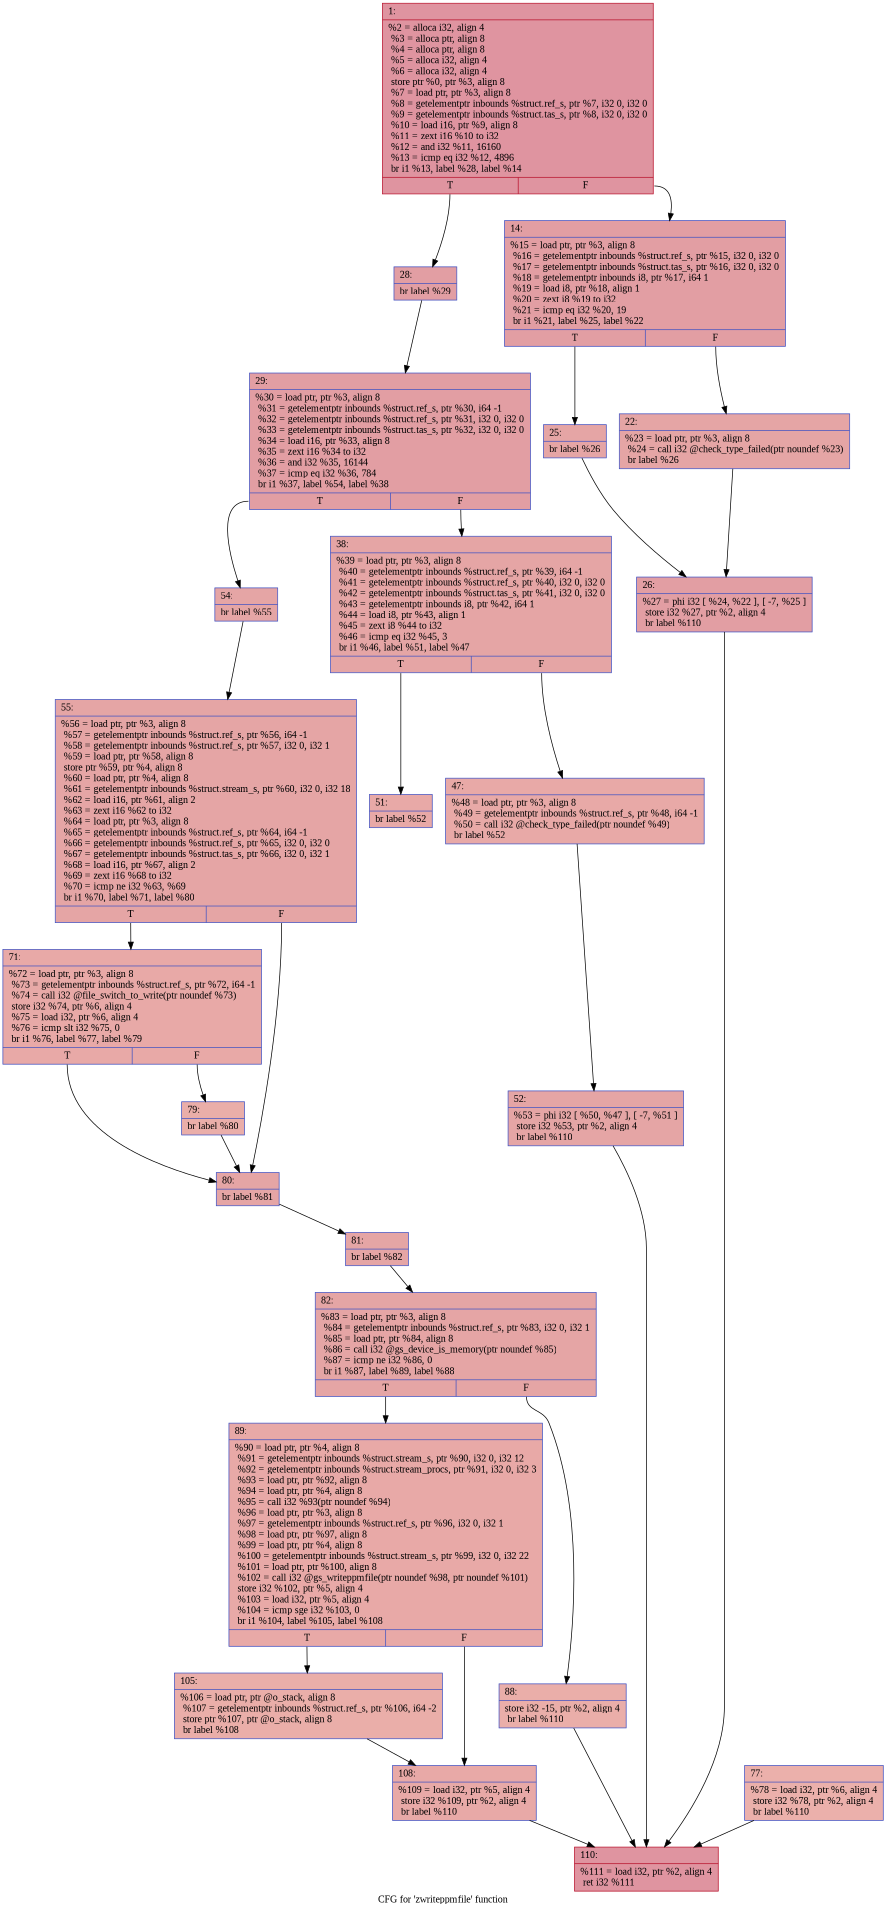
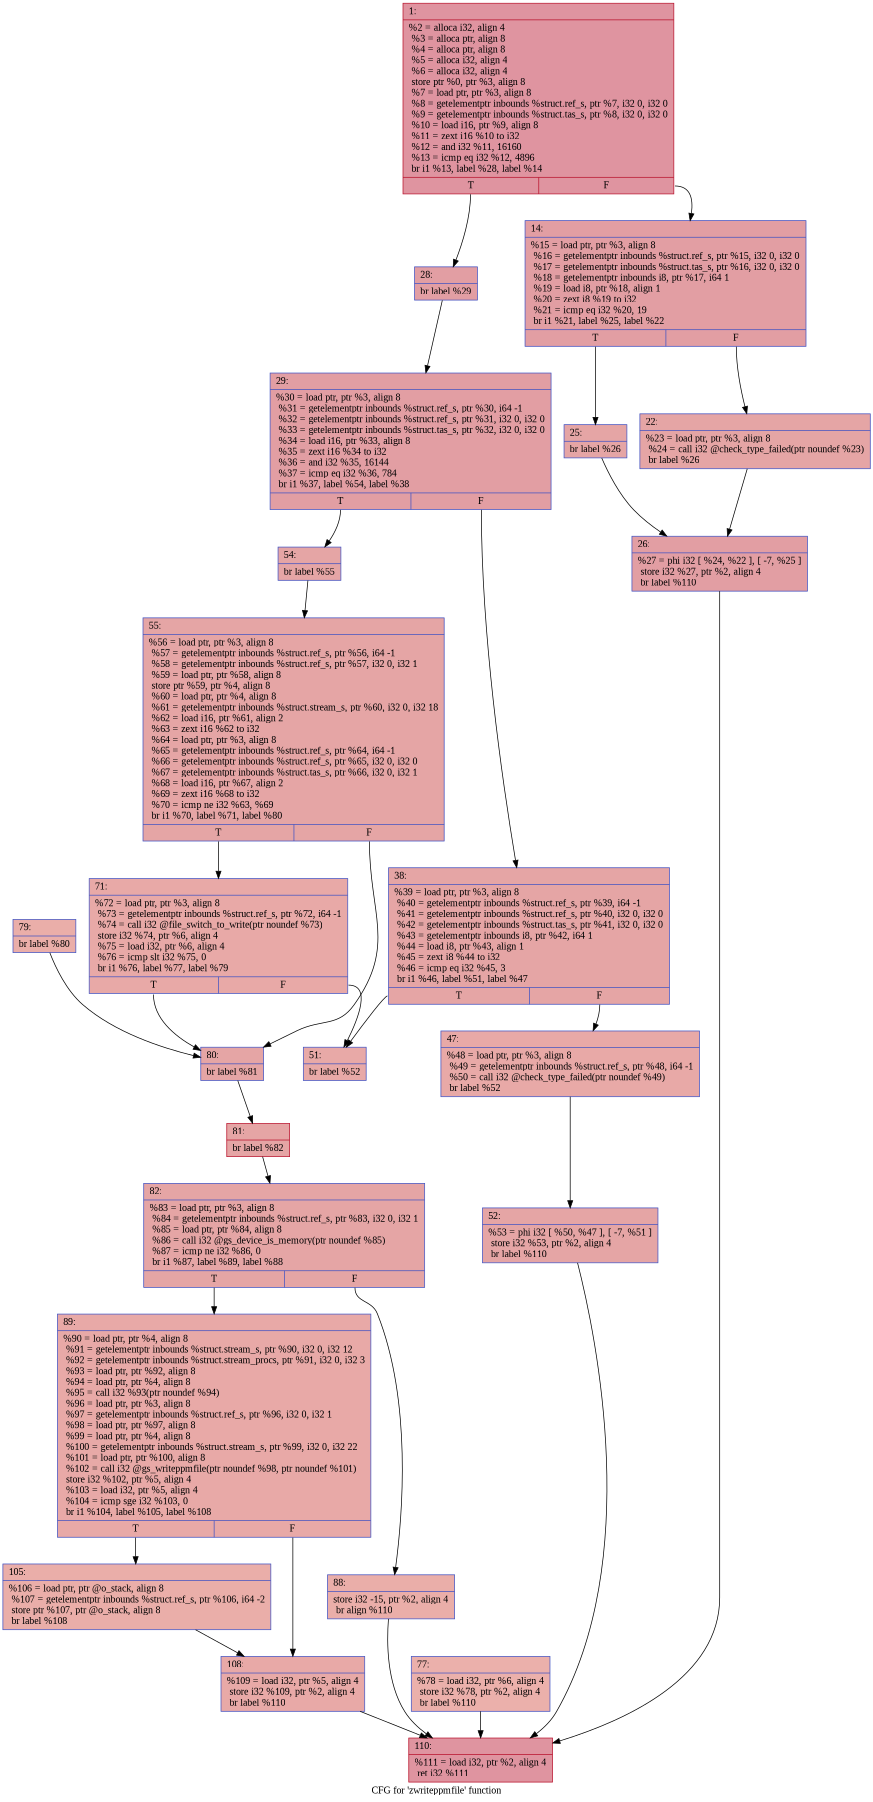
  digraph {
    fontname="Liberation Serif"
    label="CFG for 'zwriteppmfile' function"
    node [color="#3d50c3ff" fillcolor="#c5333470" fontname="Liberation Serif" shape=record style=filled]
    edge [fontname="Liberation Serif"]
    n1 [color="#b70d28ff" fillcolor="#b70d2870" label="{1:\l|  %2 = alloca i32, align 4\l  %3 = alloca ptr, align 8\l  %4 = alloca ptr, align 8\l  %5 = alloca i32, align 4\l  %6 = alloca i32, align 4\l  store ptr %0, ptr %3, align 8\l  %7 = load ptr, ptr %3, align 8\l  %8 = getelementptr inbounds %struct.ref_s, ptr %7, i32 0, i32 0\l  %9 = getelementptr inbounds %struct.tas_s, ptr %8, i32 0, i32 0\l  %10 = load i16, ptr %9, align 8\l  %11 = zext i16 %10 to i32\l  %12 = and i32 %11, 16160\l  %13 = icmp eq i32 %12, 4896\l  br i1 %13, label %28, label %14\l|{<s0>T|<s1>F}}"]
    n2 [fillcolor="#be242e70" label="{28:\l|  br label %29\l}"]
    n3 [fillcolor="#be242e70" label="{14:\l|  %15 = load ptr, ptr %3, align 8\l  %16 = getelementptr inbounds %struct.ref_s, ptr %15, i32 0, i32 0\l  %17 = getelementptr inbounds %struct.tas_s, ptr %16, i32 0, i32 0\l  %18 = getelementptr inbounds i8, ptr %17, i64 1\l  %19 = load i8, ptr %18, align 1\l  %20 = zext i8 %19 to i32\l  %21 = icmp eq i32 %20, 19\l  br i1 %21, label %25, label %22\l|{<s0>T|<s1>F}}"]
    n4 [fillcolor="#be242e70" label="{29:\l|  %30 = load ptr, ptr %3, align 8\l  %31 = getelementptr inbounds %struct.ref_s, ptr %30, i64 -1\l  %32 = getelementptr inbounds %struct.ref_s, ptr %31, i32 0, i32 0\l  %33 = getelementptr inbounds %struct.tas_s, ptr %32, i32 0, i32 0\l  %34 = load i16, ptr %33, align 8\l  %35 = zext i16 %34 to i32\l  %36 = and i32 %35, 16144\l  %37 = icmp eq i32 %36, 784\l  br i1 %37, label %54, label %38\l|{<s0>T|<s1>F}}"]
    n5 [label="{25:\l|  br label %26\l}"]
    n6 [label="{22:\l|  %23 = load ptr, ptr %3, align 8\l  %24 = call i32 @check_type_failed(ptr noundef %23)\l  br label %26\l}"]
    n7 [label="{54:\l|  br label %55\l}"]
    n8 [label="{38:\l|  %39 = load ptr, ptr %3, align 8\l  %40 = getelementptr inbounds %struct.ref_s, ptr %39, i64 -1\l  %41 = getelementptr inbounds %struct.ref_s, ptr %40, i32 0, i32 0\l  %42 = getelementptr inbounds %struct.tas_s, ptr %41, i32 0, i32 0\l  %43 = getelementptr inbounds i8, ptr %42, i64 1\l  %44 = load i8, ptr %43, align 1\l  %45 = zext i8 %44 to i32\l  %46 = icmp eq i32 %45, 3\l  br i1 %46, label %51, label %47\l|{<s0>T|<s1>F}}"]
    n9 [fillcolor="#be242e70" label="{26:\l|  %27 = phi i32 [ %24, %22 ], [ -7, %25 ]\l  store i32 %27, ptr %2, align 4\l  br label %110\l}"]
    n10 [color="#b70d28ff" fillcolor="#b70d2870" label="{110:\l|  %111 = load i32, ptr %2, align 4\l  ret i32 %111\l}"]
    n11 [label="{55:\l|  %56 = load ptr, ptr %3, align 8\l  %57 = getelementptr inbounds %struct.ref_s, ptr %56, i64 -1\l  %58 = getelementptr inbounds %struct.ref_s, ptr %57, i32 0, i32 1\l  %59 = load ptr, ptr %58, align 8\l  store ptr %59, ptr %4, align 8\l  %60 = load ptr, ptr %4, align 8\l  %61 = getelementptr inbounds %struct.stream_s, ptr %60, i32 0, i32 18\l  %62 = load i16, ptr %61, align 2\l  %63 = zext i16 %62 to i32\l  %64 = load ptr, ptr %3, align 8\l  %65 = getelementptr inbounds %struct.ref_s, ptr %64, i64 -1\l  %66 = getelementptr inbounds %struct.ref_s, ptr %65, i32 0, i32 0\l  %67 = getelementptr inbounds %struct.tas_s, ptr %66, i32 0, i32 1\l  %68 = load i16, ptr %67, align 2\l  %69 = zext i16 %68 to i32\l  %70 = icmp ne i32 %63, %69\l  br i1 %70, label %71, label %80\l|{<s0>T|<s1>F}}"]
    n12 [fillcolor="#ca3b3770" label="{51:\l|  br label %52\l}"]
    n13 [fillcolor="#ca3b3770" label="{47:\l|  %48 = load ptr, ptr %3, align 8\l  %49 = getelementptr inbounds %struct.ref_s, ptr %48, i64 -1\l  %50 = call i32 @check_type_failed(ptr noundef %49)\l  br label %52\l}"]
    n14 [fillcolor="#ca3b3770" label="{71:\l|  %72 = load ptr, ptr %3, align 8\l  %73 = getelementptr inbounds %struct.ref_s, ptr %72, i64 -1\l  %74 = call i32 @file_switch_to_write(ptr noundef %73)\l  store i32 %74, ptr %6, align 4\l  %75 = load i32, ptr %6, align 4\l  %76 = icmp slt i32 %75, 0\l  br i1 %76, label %77, label %79\l|{<s0>T|<s1>F}}"]
    n15 [label="{80:\l|  br label %81\l}"]
    n16 [label="{52:\l|  %53 = phi i32 [ %50, %47 ], [ -7, %51 ]\l  store i32 %53, ptr %2, align 4\l  br label %110\l}"]
    n17 [fillcolor="#d0473d70" label="{79:\l|  br label %80\l}"]
-   n18 [label="{81:\l|  br label %82\l}"]
+   n18 [color="#b70d28ff" label="{81:\l|  br label %82\l}"]
    n19 [fillcolor="#d24b4070" label="{77:\l|  %78 = load i32, ptr %6, align 4\l  store i32 %78, ptr %2, align 4\l  br label %110\l}"]
    n20 [label="{82:\l|  %83 = load ptr, ptr %3, align 8\l  %84 = getelementptr inbounds %struct.ref_s, ptr %83, i32 0, i32 1\l  %85 = load ptr, ptr %84, align 8\l  %86 = call i32 @gs_device_is_memory(ptr noundef %85)\l  %87 = icmp ne i32 %86, 0\l  br i1 %87, label %89, label %88\l|{<s0>T|<s1>F}}"]
    n21 [fillcolor="#ca3b3770" label="{89:\l|  %90 = load ptr, ptr %4, align 8\l  %91 = getelementptr inbounds %struct.stream_s, ptr %90, i32 0, i32 12\l  %92 = getelementptr inbounds %struct.stream_procs, ptr %91, i32 0, i32 3\l  %93 = load ptr, ptr %92, align 8\l  %94 = load ptr, ptr %4, align 8\l  %95 = call i32 %93(ptr noundef %94)\l  %96 = load ptr, ptr %3, align 8\l  %97 = getelementptr inbounds %struct.ref_s, ptr %96, i32 0, i32 1\l  %98 = load ptr, ptr %97, align 8\l  %99 = load ptr, ptr %4, align 8\l  %100 = getelementptr inbounds %struct.stream_s, ptr %99, i32 0, i32 22\l  %101 = load ptr, ptr %100, align 8\l  %102 = call i32 @gs_writeppmfile(ptr noundef %98, ptr noundef %101)\l  store i32 %102, ptr %5, align 4\l  %103 = load i32, ptr %5, align 4\l  %104 = icmp sge i32 %103, 0\l  br i1 %104, label %105, label %108\l|{<s0>T|<s1>F}}"]
-   n22 [fillcolor="#d0473d70" label="{88:\l|  store i32 -15, ptr %2, align 4\l  br label %110\l}"]
+   n22 [fillcolor="#d0473d70" label="{88:\l|  store i32 -15, ptr %2, align 4\l  br align %110\l}"]
    n23 [fillcolor="#d0473d70" label="{105:\l|  %106 = load ptr, ptr @o_stack, align 8\l  %107 = getelementptr inbounds %struct.ref_s, ptr %106, i64 -2\l  store ptr %107, ptr @o_stack, align 8\l  br label %108\l}"]
    n24 [fillcolor="#ca3b3770" label="{108:\l|  %109 = load i32, ptr %5, align 4\l  store i32 %109, ptr %2, align 4\l  br label %110\l}"]
    n1 -> n2 [tailport=s0]
    n1 -> n3 [tailport=s1]
    n2 -> n4
    n3 -> n5 [tailport=s0]
    n3 -> n6 [tailport=s1]
    n4 -> n7 [tailport=s0]
    n4 -> n8 [tailport=s1]
    n5 -> n9
    n6 -> n9
    n7 -> n11
    n8 -> n12 [tailport=s0]
    n8 -> n13 [tailport=s1]
    n9 -> n10
    n11 -> n14 [tailport=s0]
    n11 -> n15 [tailport=s1]
    n13 -> n16
    n14 -> n15 [tailport=s0]
-   n14 -> n17 [tailport=s1]
+   n14 -> n12 [tailport=s1]
    n15 -> n18
    n16 -> n10
    n17 -> n15
    n18 -> n20
    n19 -> n10
    n20 -> n21 [tailport=s0]
    n20 -> n22 [tailport=s1]
    n21 -> n23 [tailport=s0]
    n21 -> n24 [tailport=s1]
    n22 -> n10
    n23 -> n24
    n24 -> n10
  }
